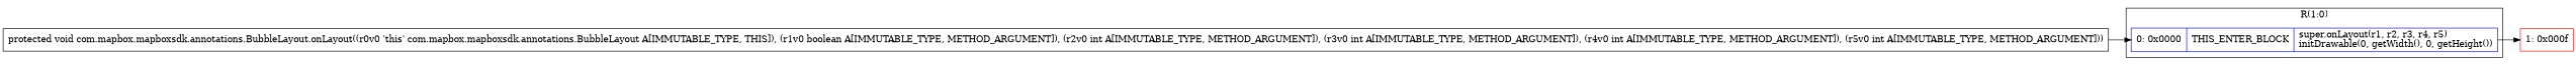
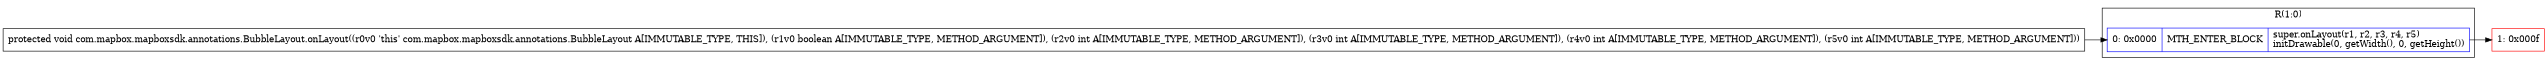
  digraph {
    rankdir=LR
    node [shape=record]
-   n1 [color=blue label="{0\:\ 0x0000|THIS_ENTER_BLOCK\l|super.onLayout(r1, r2, r3, r4, r5)\linitDrawable(0, getWidth(), 0, getHeight())\l}"]
+   n1 [color=blue label="{0\:\ 0x0000|MTH_ENTER_BLOCK\l|super.onLayout(r1, r2, r3, r4, r5)\linitDrawable(0, getWidth(), 0, getHeight())\l}"]
    n2 [color=red label="{1\:\ 0x000f}"]
    n3 [label="{protected void com.mapbox.mapboxsdk.annotations.BubbleLayout.onLayout((r0v0 'this' com.mapbox.mapboxsdk.annotations.BubbleLayout A[IMMUTABLE_TYPE, THIS]), (r1v0 boolean A[IMMUTABLE_TYPE, METHOD_ARGUMENT]), (r2v0 int A[IMMUTABLE_TYPE, METHOD_ARGUMENT]), (r3v0 int A[IMMUTABLE_TYPE, METHOD_ARGUMENT]), (r4v0 int A[IMMUTABLE_TYPE, METHOD_ARGUMENT]), (r5v0 int A[IMMUTABLE_TYPE, METHOD_ARGUMENT])) }"]
    subgraph cluster_1 {
      label="R(1:0)"
      n1
    }
    n1 -> n2
    n3 -> n1
  }
